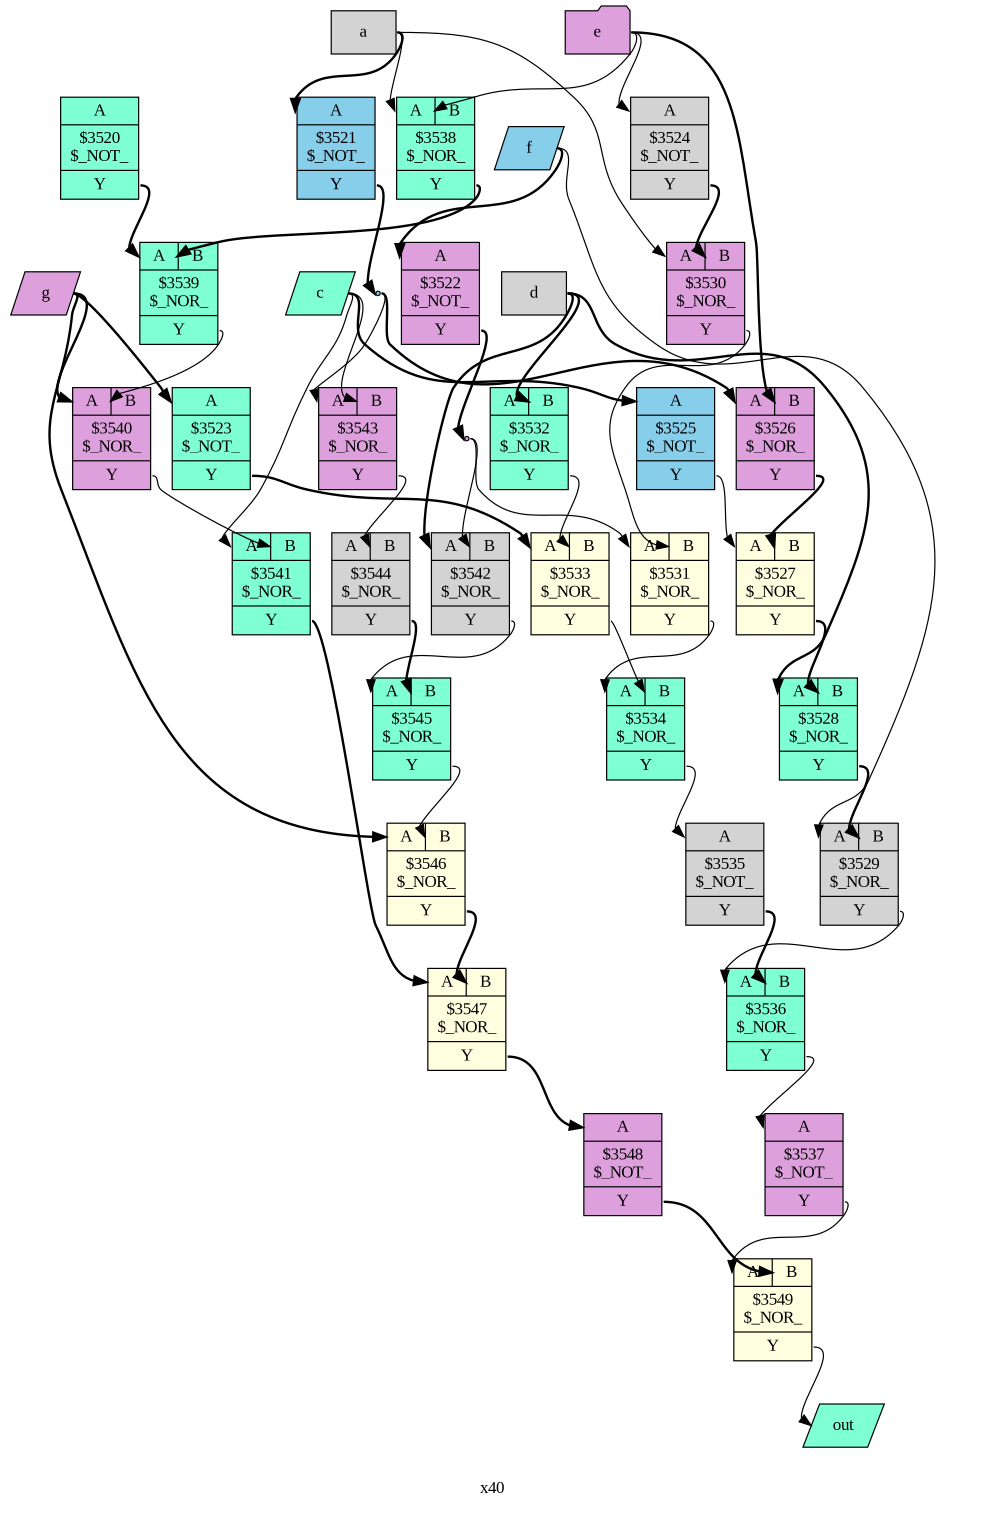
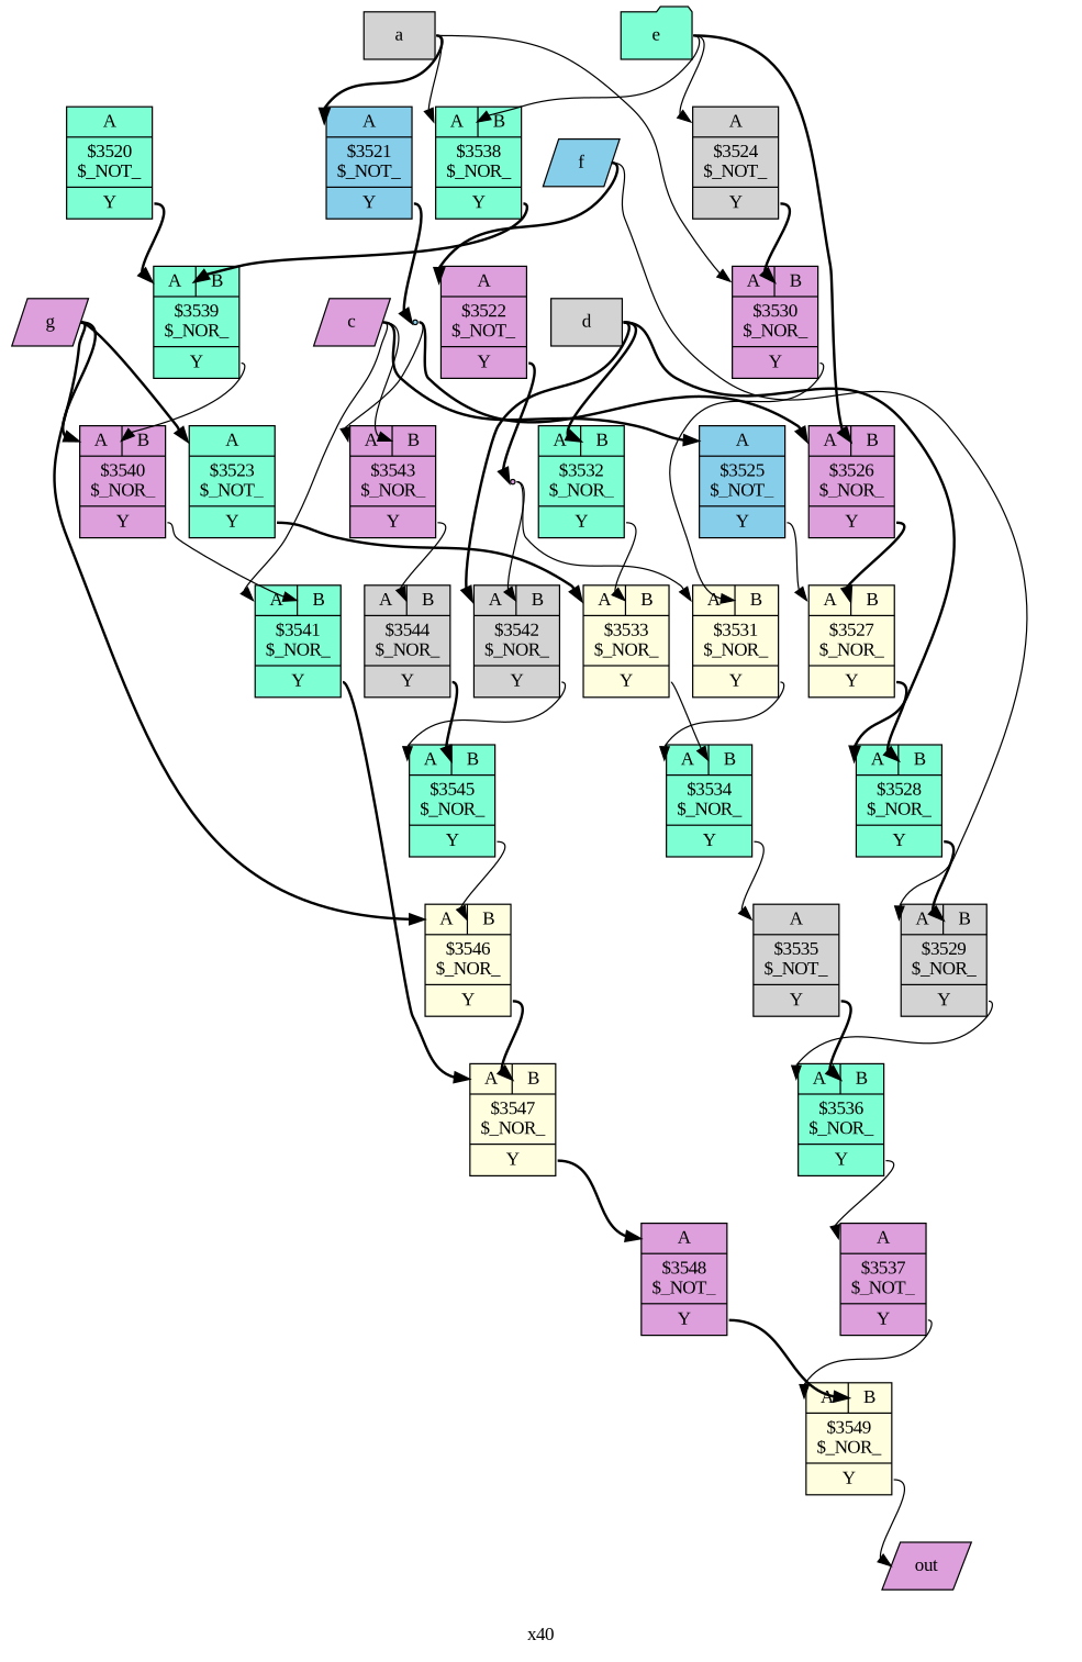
  digraph {
    fontname="Liberation Serif"
    label=x40
    rankdir=TB
    remincross=true
    node [fillcolor=aquamarine fontname="Liberation Serif" shape=record style=filled]
    edge [color=black fontname="Liberation Serif" headport="p38:w" style=bold tailport="p39:e"]
    n30 [color=black fillcolor=lightgrey fontcolor=black label=a shape=box]
    c41 [fillcolor=skyblue label="{{<p38> A}|$3521\n$_NOT_|{<p39> Y}}"]
    c51 [fillcolor=plum label="{{<p38> A|<p46> B}|$3530\n$_NOR_|{<p39> Y}}"]
    c59 [label="{{<p38> A|<p46> B}|$3538\n$_NOR_|{<p39> Y}}"]
    n1 [fillcolor=skyblue shape=point]
    c52 [fillcolor=lightyellow label="{{<p38> A|<p46> B}|$3531\n$_NOR_|{<p39> Y}}"]
    c60 [label="{{<p38> A|<p46> B}|$3539\n$_NOR_|{<p39> Y}}"]
    c40 [label="{{<p38> A}|$3520\n$_NOT_|{<p39> Y}}"]
    c53 [label="{{<p38> A|<p46> B}|$3532\n$_NOR_|{<p39> Y}}"]
    c54 [fillcolor=lightyellow label="{{<p38> A|<p46> B}|$3533\n$_NOR_|{<p39> Y}}"]
    c65 [fillcolor=lightgrey label="{{<p38> A|<p46> B}|$3544\n$_NOR_|{<p39> Y}}"]
    c66 [label="{{<p38> A|<p46> B}|$3545\n$_NOR_|{<p39> Y}}"]
-   n32 [color=black fontcolor=black label=c shape=parallelogram]
+   n32 [color=black fillcolor=plum fontcolor=black label=c shape=parallelogram]
    c45 [fillcolor=skyblue label="{{<p38> A}|$3525\n$_NOT_|{<p39> Y}}"]
    c62 [label="{{<p38> A|<p46> B}|$3541\n$_NOR_|{<p39> Y}}"]
    c64 [fillcolor=plum label="{{<p38> A|<p46> B}|$3543\n$_NOR_|{<p39> Y}}"]
    c48 [fillcolor=lightyellow label="{{<p38> A|<p46> B}|$3527\n$_NOR_|{<p39> Y}}"]
    c68 [fillcolor=lightyellow label="{{<p38> A|<p46> B}|$3547\n$_NOR_|{<p39> Y}}"]
    n33 [color=black fillcolor=lightgrey fontcolor=black label=d shape=box]
    c49 [label="{{<p38> A|<p46> B}|$3528\n$_NOR_|{<p39> Y}}"]
    c63 [fillcolor=lightgrey label="{{<p38> A|<p46> B}|$3542\n$_NOR_|{<p39> Y}}"]
    c50 [fillcolor=lightgrey label="{{<p38> A|<p46> B}|$3529\n$_NOR_|{<p39> Y}}"]
-   n34 [color=black fillcolor=plum fontcolor=black label=e shape=folder]
+   n34 [color=black fontcolor=black label=e shape=folder]
    c44 [fillcolor=lightgrey label="{{<p38> A}|$3524\n$_NOT_|{<p39> Y}}"]
    c47 [fillcolor=plum label="{{<p38> A|<p46> B}|$3526\n$_NOR_|{<p39> Y}}"]
    n35 [color=black fillcolor=skyblue fontcolor=black label=f shape=parallelogram]
    c42 [fillcolor=plum label="{{<p38> A}|$3522\n$_NOT_|{<p39> Y}}"]
    n2 [fillcolor=plum shape=point]
    c57 [label="{{<p38> A|<p46> B}|$3536\n$_NOR_|{<p39> Y}}"]
    n36 [color=black fillcolor=plum fontcolor=black label=g shape=parallelogram]
    c43 [label="{{<p38> A}|$3523\n$_NOT_|{<p39> Y}}"]
    c61 [fillcolor=plum label="{{<p38> A|<p46> B}|$3540\n$_NOR_|{<p39> Y}}"]
    c67 [fillcolor=lightyellow label="{{<p38> A|<p46> B}|$3546\n$_NOR_|{<p39> Y}}"]
-   n37 [color=black fontcolor=black label=out shape=parallelogram]
+   n37 [color=black fillcolor=plum fontcolor=black label=out shape=parallelogram]
    c55 [label="{{<p38> A|<p46> B}|$3534\n$_NOR_|{<p39> Y}}"]
    c58 [fillcolor=plum label="{{<p38> A}|$3537\n$_NOT_|{<p39> Y}}"]
    c56 [fillcolor=lightgrey label="{{<p38> A}|$3535\n$_NOT_|{<p39> Y}}"]
    c70 [fillcolor=lightyellow label="{{<p38> A|<p46> B}|$3549\n$_NOR_|{<p39> Y}}"]
    c69 [fillcolor=plum label="{{<p38> A}|$3548\n$_NOT_|{<p39> Y}}"]
    n30 -> c41 [tailport=e]
    n30 -> c51 [style=solid tailport=e]
    n30 -> c59 [style=solid tailport=e]
    c41 -> n1 [headport=w]
    c51 -> c52 [headport="p46:w" style=solid]
    c59 -> c60 [headport="p46:w"]
    n1 -> c64 [style=solid tailport=e]
    n1 -> c47 [tailport=e]
    c52 -> c55 [style=solid]
    c60 -> c61 [headport="p46:w" style=solid]
    c40 -> c60
    c53 -> c54 [headport="p46:w" style=solid]
    c54 -> c55 [headport="p46:w" style=solid]
    c65 -> c66 [headport="p46:w"]
    c66 -> c67 [headport="p46:w" style=solid]
    n32 -> c45 [tailport=e]
    n32 -> c62 [style=solid tailport=e]
    n32 -> c64 [headport="p46:w" style=solid tailport=e]
    c45 -> c48 [style=solid]
    c62 -> c68
    c64 -> c65 [headport="p46:w" style=solid]
    c48 -> c49 [headport="p46:w"]
    c68 -> c69
    n33 -> c53 [headport="p46:w" tailport=e]
    n33 -> c49 [tailport=e]
    n33 -> c63 [tailport=e]
    c49 -> c50 [headport="p46:w"]
    c63 -> c66 [style=solid]
    c50 -> c57 [style=solid]
    n34 -> c59 [headport="p46:w" style=solid tailport=e]
    n34 -> c44 [style=solid tailport=e]
    n34 -> c47 [headport="p46:w" tailport=e]
    c44 -> c51 [headport="p46:w"]
    c47 -> c48 [headport="p46:w"]
    n35 -> c50 [style=solid tailport=e]
    n35 -> c42 [tailport=e]
    c42 -> n2 [headport=w]
    n2 -> c52 [style=solid tailport=e]
    n2 -> c63 [headport="p46:w" style=solid tailport=e]
    c57 -> c58 [style=solid]
    n36 -> c43 [tailport=e]
    n36 -> c61 [tailport=e]
    n36 -> c67 [tailport=e]
    c43 -> c54
    c61 -> c62 [headport="p46:w" style=solid]
    c67 -> c68 [headport="p46:w"]
    c55 -> c56 [style=solid]
    c58 -> c70 [style=solid]
    c56 -> c57 [headport="p46:w"]
    c70 -> n37 [headport=w style=solid]
    c69 -> c70 [headport="p46:w"]
  }
